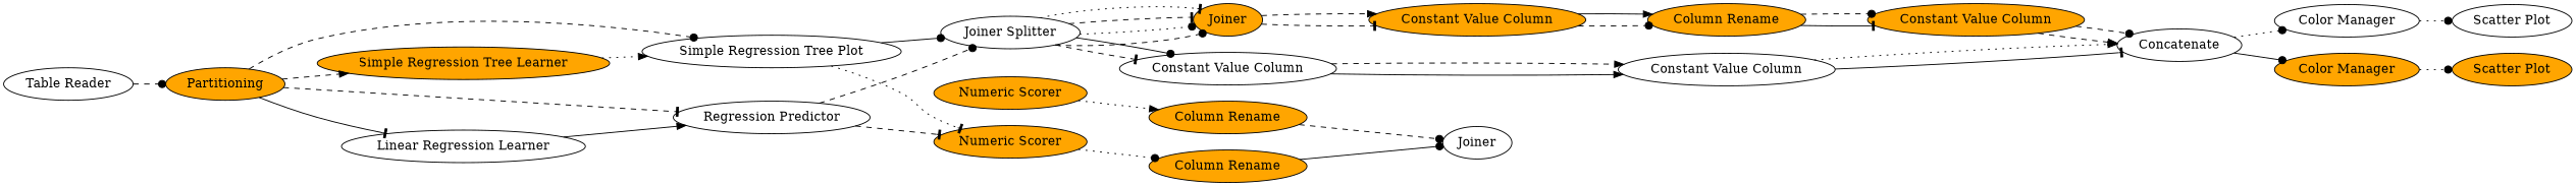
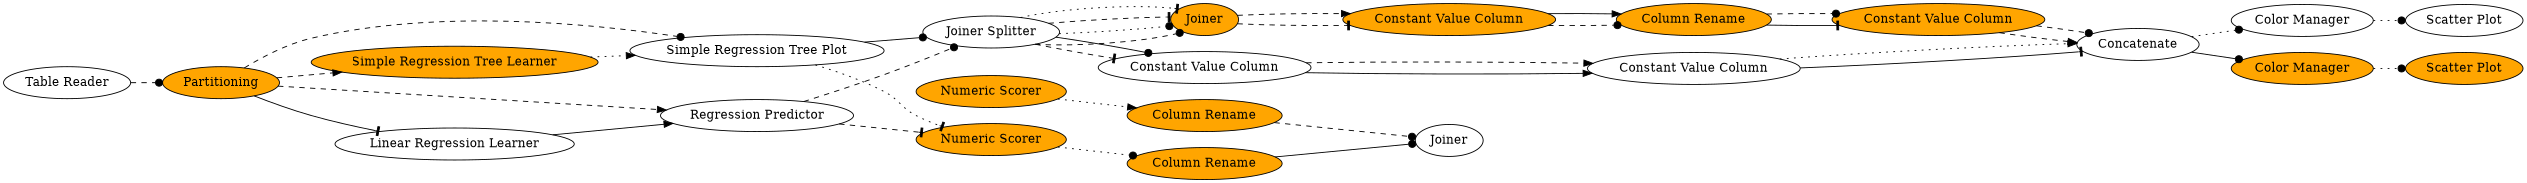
  digraph {
    rankdir=LR
    node [fillcolor=orange style=filled]
    edge [arrowhead=dot style=dashed]
    n1 [label=Partitioning]
    n2 [label="Simple Regression Tree Learner"]
    n3 [fillcolor=white label="Simple Regression Tree Plot"]
    n4 [fillcolor=white label="Linear Regression Learner"]
    n5 [fillcolor=white label="Regression Predictor"]
    n6 [fillcolor=white label="Joiner Splitter"]
    n7 [label="Numeric Scorer"]
    n8 [label=Joiner]
    n9 [fillcolor=white label="Constant Value Column"]
    n10 [label="Column Rename"]
    n11 [fillcolor=white label="Table Reader"]
    n12 [label="Constant Value Column"]
    n13 [fillcolor=white label="Constant Value Column"]
    n14 [label="Column Rename"]
    n15 [fillcolor=white label=Concatenate]
    n16 [fillcolor=white label="Color Manager"]
    n17 [label="Color Manager"]
    n18 [fillcolor=white label="Scatter Plot"]
    n19 [label="Scatter Plot"]
    n20 [label="Constant Value Column"]
    n21 [fillcolor=white label=Joiner]
    n22 [label="Numeric Scorer"]
    n23 [label="Column Rename"]
    n1 -> n2 [arrowhead=normal]
    n1 -> n3
    n1 -> n4 [arrowhead=tee style=solid]
-   n1 -> n5 [arrowhead=tee]
+   n1 -> n5 [arrowhead=normal]
    n2 -> n3 [arrowhead=normal style=dotted]
    n3 -> n6 [style=solid]
    n3 -> n7 [arrowhead=tee style=dotted]
    n4 -> n5 [arrowhead=normal style=solid]
    n5 -> n6
    n5 -> n7 [arrowhead=tee]
    n6 -> n8
    n6 -> n8 [style=dotted]
    n6 -> n8 [arrowhead=tee]
    n6 -> n8 [arrowhead=tee style=dotted]
    n6 -> n9 [arrowhead=tee]
    n6 -> n9 [style=solid]
    n7 -> n10 [style=dotted]
    n8 -> n12 [arrowhead=tee]
    n8 -> n12 [arrowhead=normal]
    n9 -> n13 [arrowhead=normal style=solid]
    n9 -> n13 [arrowhead=normal]
    n10 -> n21 [style=solid]
    n11 -> n1
    n12 -> n14
    n12 -> n14 [arrowhead=normal style=solid]
    n13 -> n15 [arrowhead=tee style=solid]
    n13 -> n15 [arrowhead=normal style=dotted]
    n14 -> n20 [arrowhead=tee style=solid]
    n14 -> n20
    n15 -> n16 [style=dotted]
    n15 -> n17 [style=solid]
    n16 -> n18 [style=dotted]
    n17 -> n19 [style=dotted]
    n20 -> n15 [arrowhead=normal]
    n20 -> n15
    n22 -> n23 [arrowhead=normal style=dotted]
    n23 -> n21
  }
